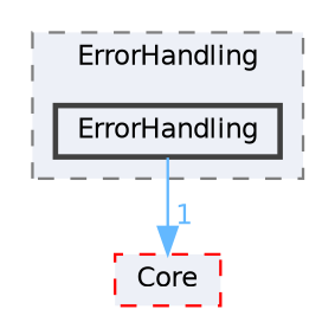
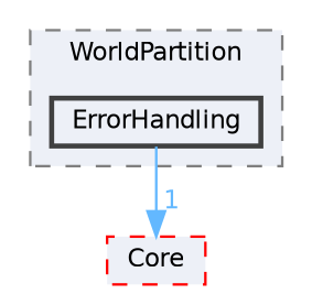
  digraph {
    compound=true
    node [fillcolor="#edf0f7" fontname=Helvetica fontsize=10 shape=box]
    n1 [color=grey25 height=0.2 label=ErrorHandling style="filled,bold" width=0.4]
    n2 [color=red height=0.2 label=Core style="filled,dashed" width=0.4]
    subgraph cluster_1 {
      bgcolor="#edf0f7"
      fontname=Helvetica
      fontsize=10
-     label=ErrorHandling
+     label=WorldPartition
      pencolor=grey50
      style="filled,dashed"
      n1
    }
    n1 -> n2 [color=steelblue1 fontcolor=steelblue1 fontname=Helvetica fontsize=10 headlabel=1 labeldistance=1.5 labelfontname=Helvetica labelfontsize=10]
  }
